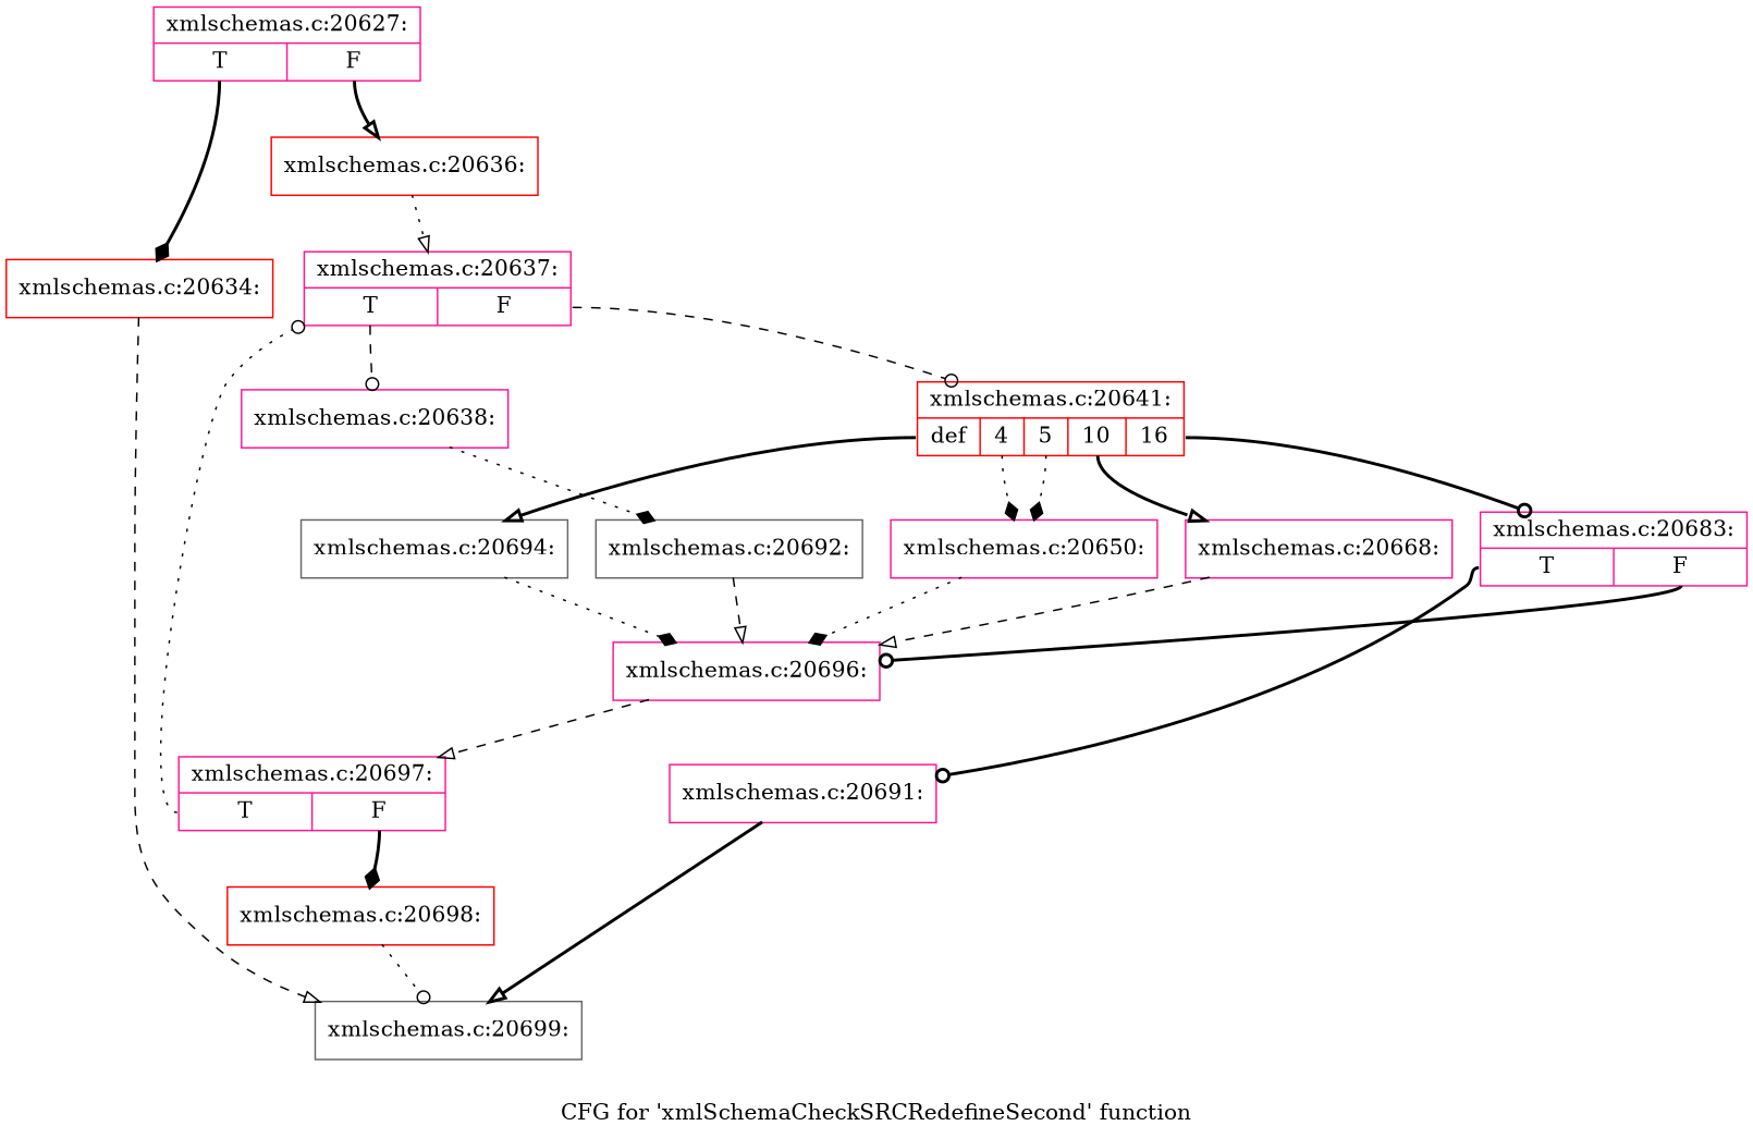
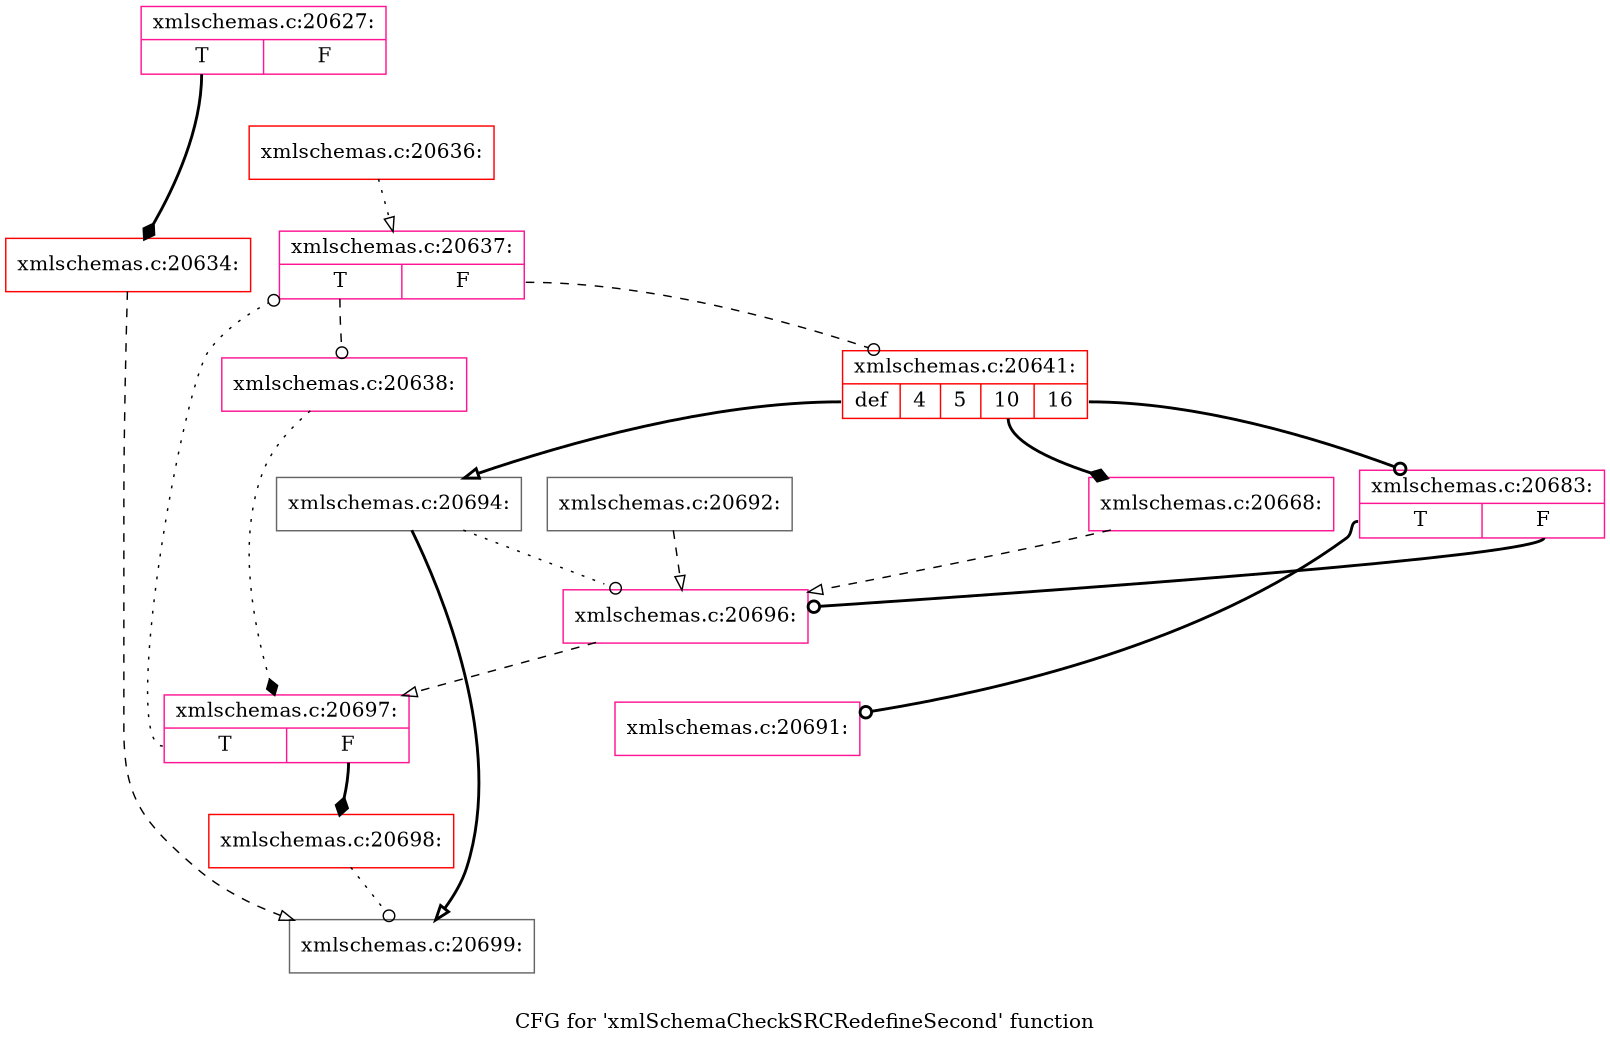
  digraph {
    fontname="DejaVu Serif"
    label="CFG for 'xmlSchemaCheckSRCRedefineSecond' function"
    node [color=deeppink fontname="DejaVu Serif" shape=record]
    edge [arrowhead=diamond fontname="DejaVu Serif" style=bold]
    n1 [label="{xmlschemas.c:20627:|{<s0>T|<s1>F}}"]
    n2 [color=red label="{xmlschemas.c:20634:}"]
    n3 [color=red label="{xmlschemas.c:20636:}"]
    n4 [color=gray40 label="{xmlschemas.c:20699:}"]
    n5 [label="{xmlschemas.c:20637:|{<s0>T|<s1>F}}"]
    n6 [label="{xmlschemas.c:20638:}"]
    n7 [color=red label="{xmlschemas.c:20641:|{<s0>def|<s1>4|<s2>5|<s3>10|<s4>16}}"]
    n8 [label="{xmlschemas.c:20697:|{<s0>T|<s1>F}}"]
    n9 [color=gray40 label="{xmlschemas.c:20694:}"]
-   n10 [label="{xmlschemas.c:20650:}"]
    n11 [label="{xmlschemas.c:20668:}"]
    n12 [label="{xmlschemas.c:20683:|{<s0>T|<s1>F}}"]
    n13 [color=red label="{xmlschemas.c:20698:}"]
    n14 [label="{xmlschemas.c:20696:}"]
    n15 [label="{xmlschemas.c:20691:}"]
    n16 [color=gray40 label="{xmlschemas.c:20692:}"]
    n1 -> n2 [tailport=s0]
-   n1 -> n3 [arrowhead=onormal tailport=s1]
    n2 -> n4 [arrowhead=onormal style=dashed]
    n3 -> n5 [arrowhead=onormal style=dotted]
    n5 -> n6 [arrowhead=odot style=dashed tailport=s0]
    n5 -> n7 [arrowhead=odot style=dashed tailport=s1]
-   n6 -> n16 [style=dotted]
+   n6 -> n8 [style=dotted]
    n7 -> n9 [arrowhead=onormal tailport=s0]
-   n7 -> n10 [style=dotted tailport=s1]
-   n7 -> n10 [style=dotted tailport=s2]
-   n7 -> n11 [arrowhead=onormal tailport=s3]
+   n7 -> n11 [tailport=s3]
    n7 -> n12 [arrowhead=odot tailport=s4]
    n8 -> n5 [arrowhead=odot style=dotted tailport=s0]
    n8 -> n13 [tailport=s1]
-   n9 -> n14 [style=dotted]
-   n10 -> n14 [style=dotted]
+   n9 -> n14 [arrowhead=odot style=dotted]
    n11 -> n14 [arrowhead=onormal style=dashed]
    n12 -> n14 [arrowhead=odot tailport=s1]
    n12 -> n15 [arrowhead=odot tailport=s0]
    n13 -> n4 [arrowhead=odot style=dotted]
    n14 -> n8 [arrowhead=onormal style=dashed]
-   n15 -> n4 [arrowhead=onormal]
+   n9 -> n4 [arrowhead=onormal]
    n16 -> n14 [arrowhead=onormal style=dashed]
  }
